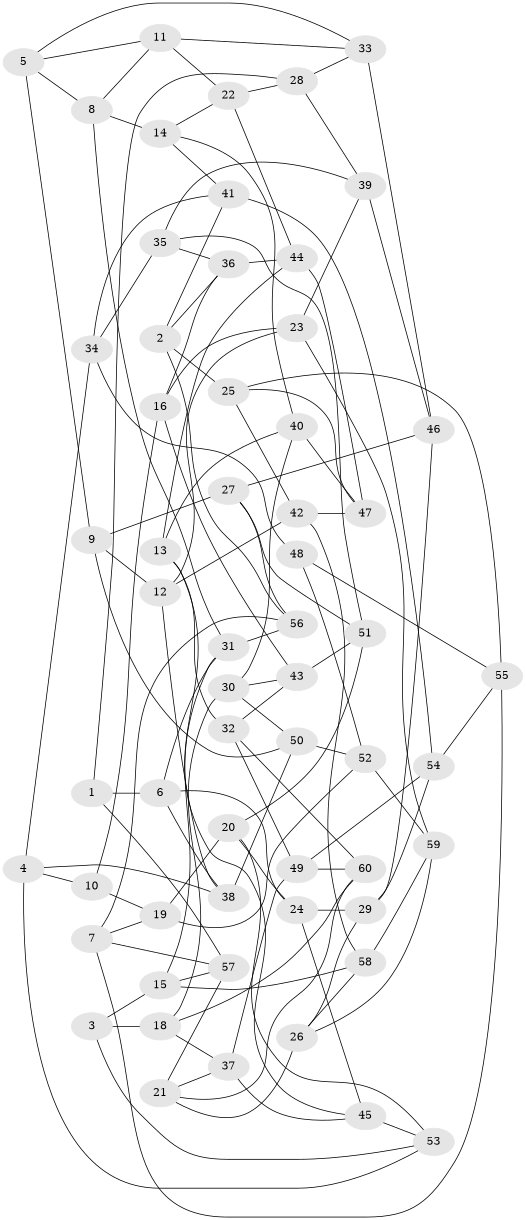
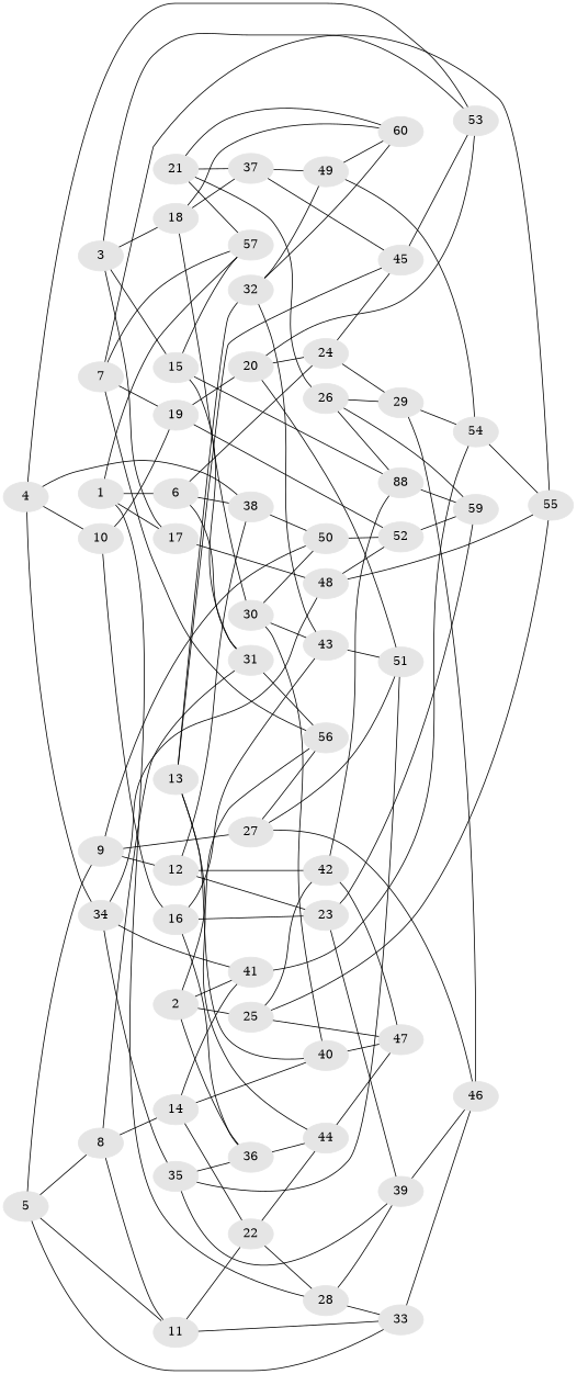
  graph {
    rankdir=LR
    node [color=gray90 style=filled]
    1
    6
+   17
    28
    57
    38
    24
    31
    48
    33
    39
    2
    25
    36
    41
    56
    55
    42
    47
    44
    54
    3
    15
    18
    53
-   58
+   58 [label=88]
    30
    37
    60
    4
    10
    34
    19
    16
    35
    50
    5
    8
    9
    11
    14
    12
    27
    22
    46
    45
    29
    7
    20
    52
    40
    23
    51
    43
    59
    13
    32
    49
    21
    26
    1 -- 6
+   1 -- 17
    1 -- 28
    1 -- 57
    6 -- 38
    6 -- 24
    6 -- 31
+   17 -- 48
    28 -- 33
    28 -- 39
    38 -- 50
    24 -- 45
    24 -- 29
    31 -- 56
    48 -- 55
    48 -- 52
    33 -- 46
    39 -- 46
    2 -- 25
    2 -- 36
    2 -- 41
    2 -- 56
    25 -- 55
    25 -- 42
    25 -- 47
    36 -- 44
    41 -- 54
    42 -- 47
    42 -- 58
    44 -- 47
    54 -- 55
+   3 -- 17
    3 -- 15
    3 -- 18
    3 -- 53
    15 -- 57
    15 -- 31
    15 -- 58
    18 -- 30
    18 -- 37
    18 -- 60
    58 -- 59
    30 -- 50
    30 -- 40
    30 -- 43
    37 -- 45
    37 -- 49
    4 -- 38
    4 -- 53
    4 -- 10
    4 -- 34
    10 -- 19
    10 -- 16
    34 -- 48
    34 -- 41
    34 -- 35
    19 -- 20
    19 -- 52
    16 -- 36
    16 -- 23
    16 -- 43
    35 -- 39
    35 -- 36
    35 -- 51
    50 -- 52
    5 -- 33
    5 -- 8
    5 -- 9
    5 -- 11
    8 -- 31
    8 -- 11
    8 -- 14
    9 -- 50
    9 -- 12
    9 -- 27
    11 -- 33
    11 -- 22
    14 -- 41
    14 -- 22
    14 -- 40
    12 -- 38
    12 -- 42
    12 -- 23
    27 -- 56
    27 -- 46
    27 -- 51
    22 -- 28
    22 -- 44
    45 -- 53
    29 -- 54
    29 -- 46
    7 -- 57
    7 -- 56
    7 -- 55
    7 -- 19
    20 -- 24
    20 -- 53
    20 -- 51
    52 -- 59
    40 -- 47
    23 -- 39
    23 -- 59
    43 -- 51
    13 -- 44
    13 -- 45
    13 -- 40
    13 -- 32
    32 -- 60
    32 -- 43
    32 -- 49
    49 -- 54
    49 -- 60
    21 -- 57
    21 -- 37
    21 -- 60
    21 -- 26
    26 -- 58
    26 -- 29
    26 -- 59
  }
